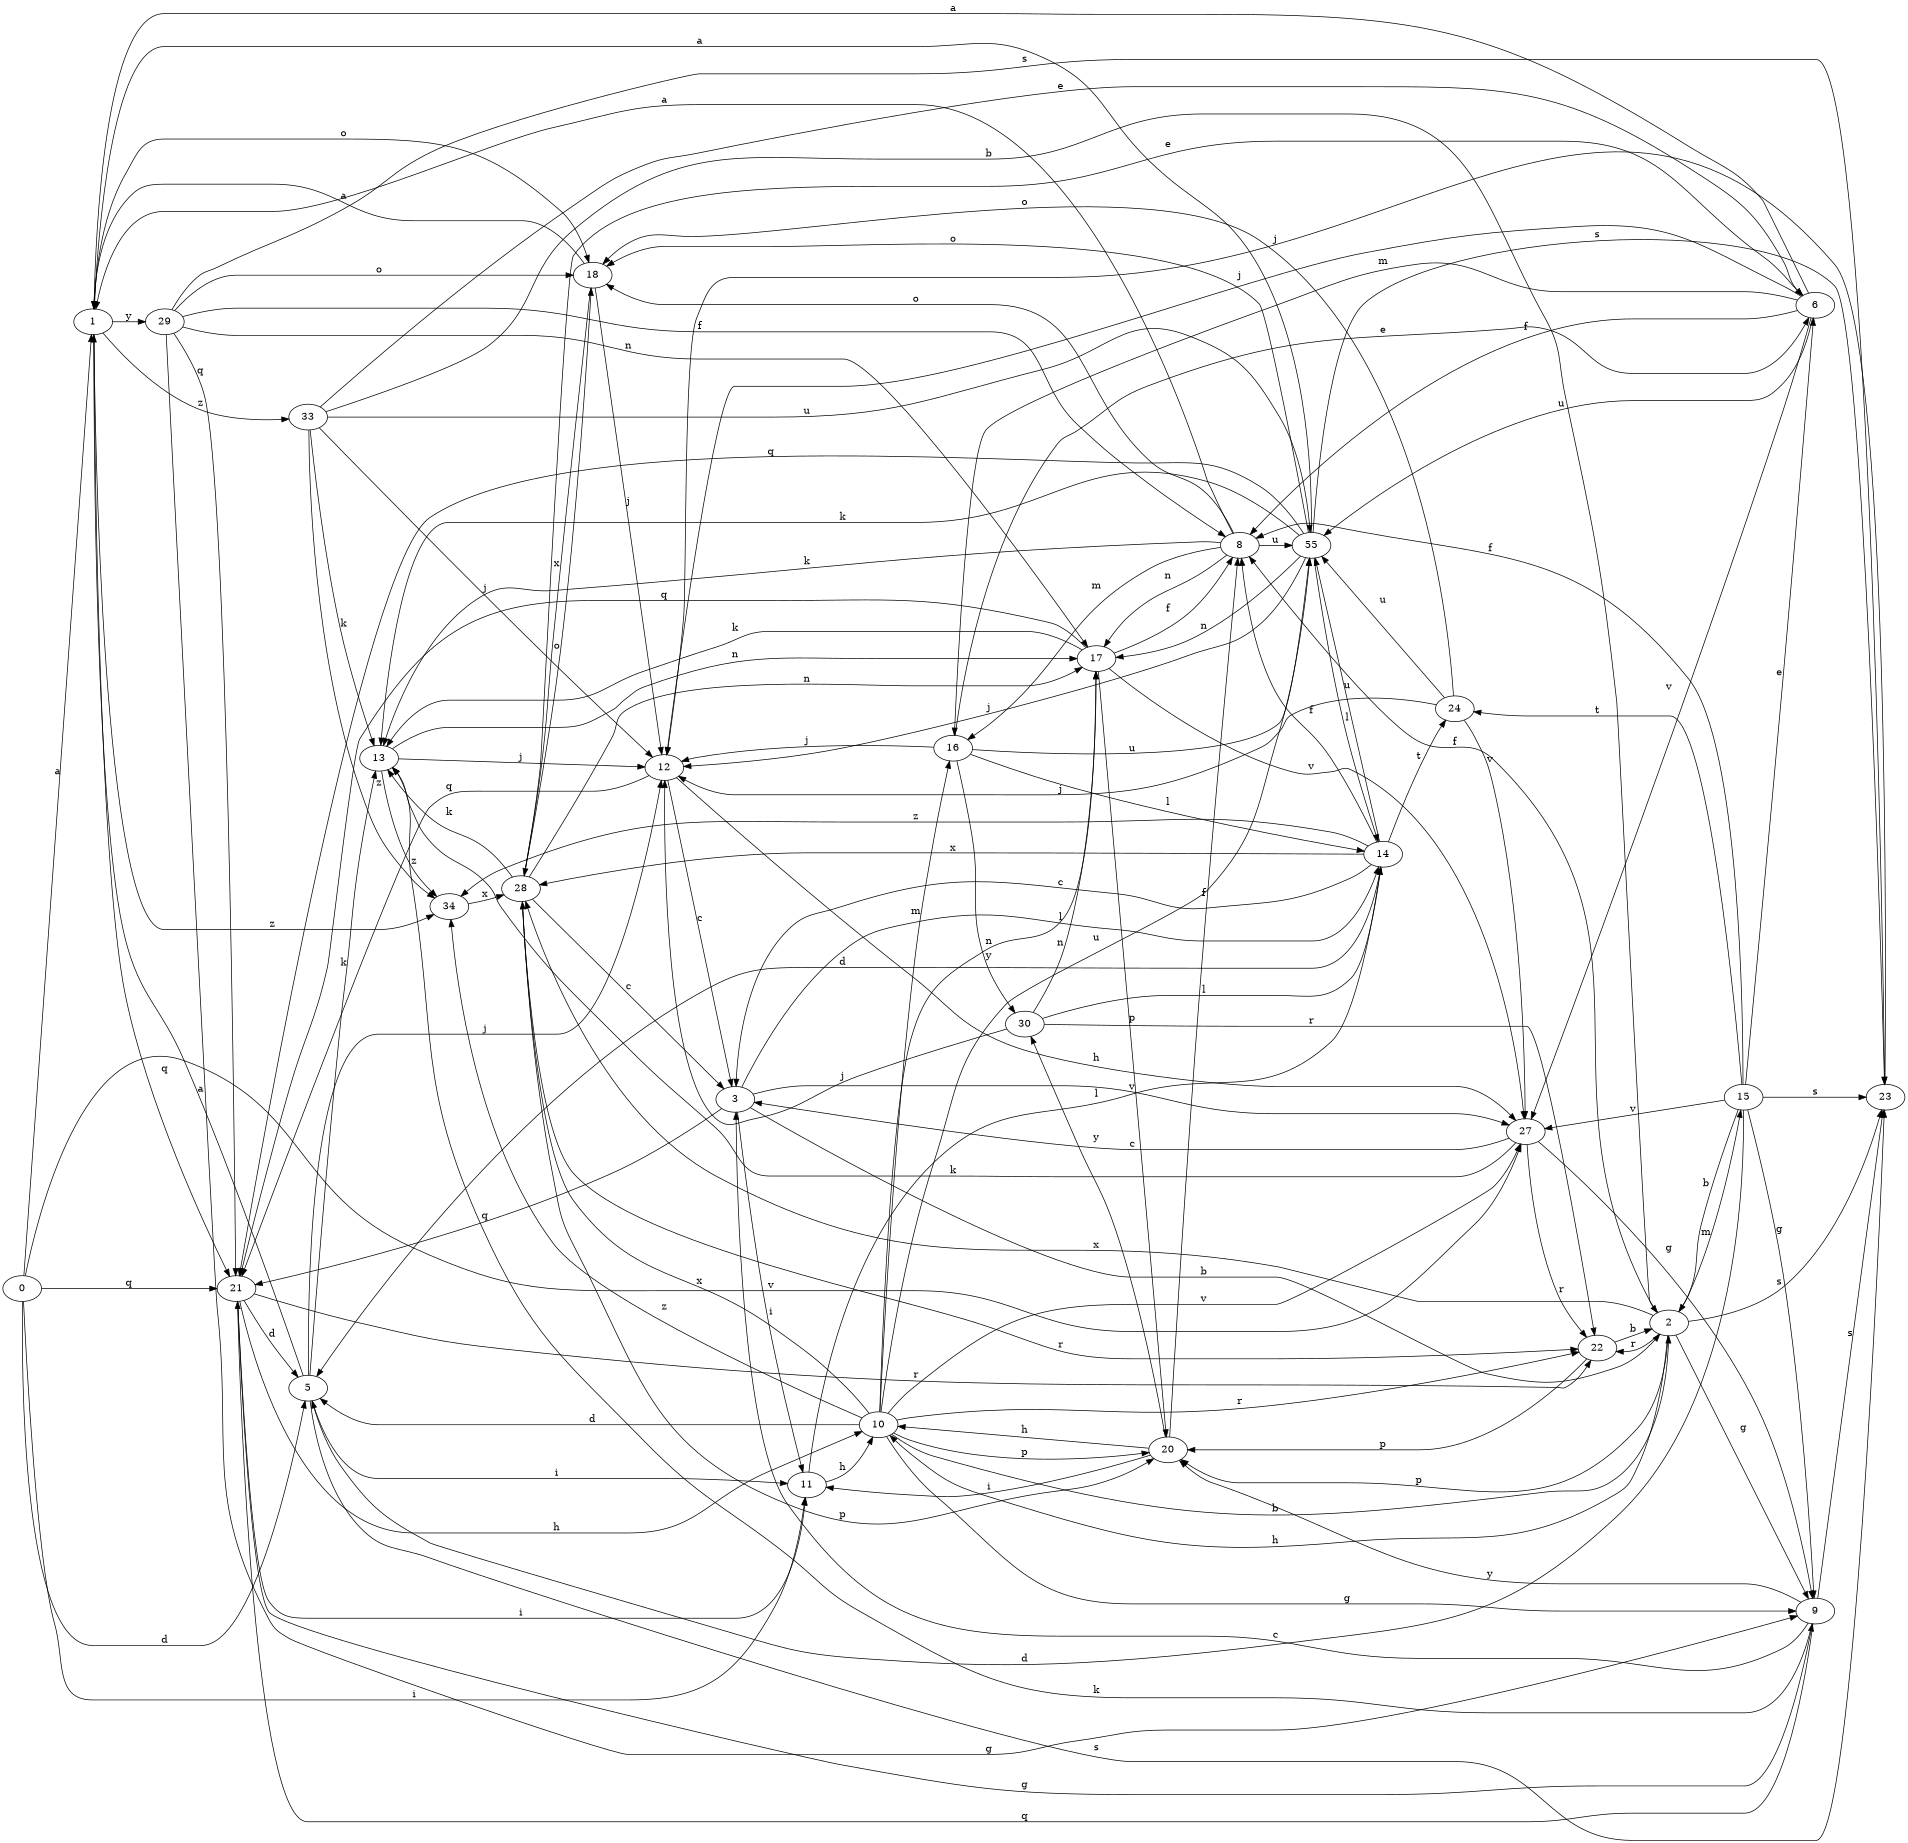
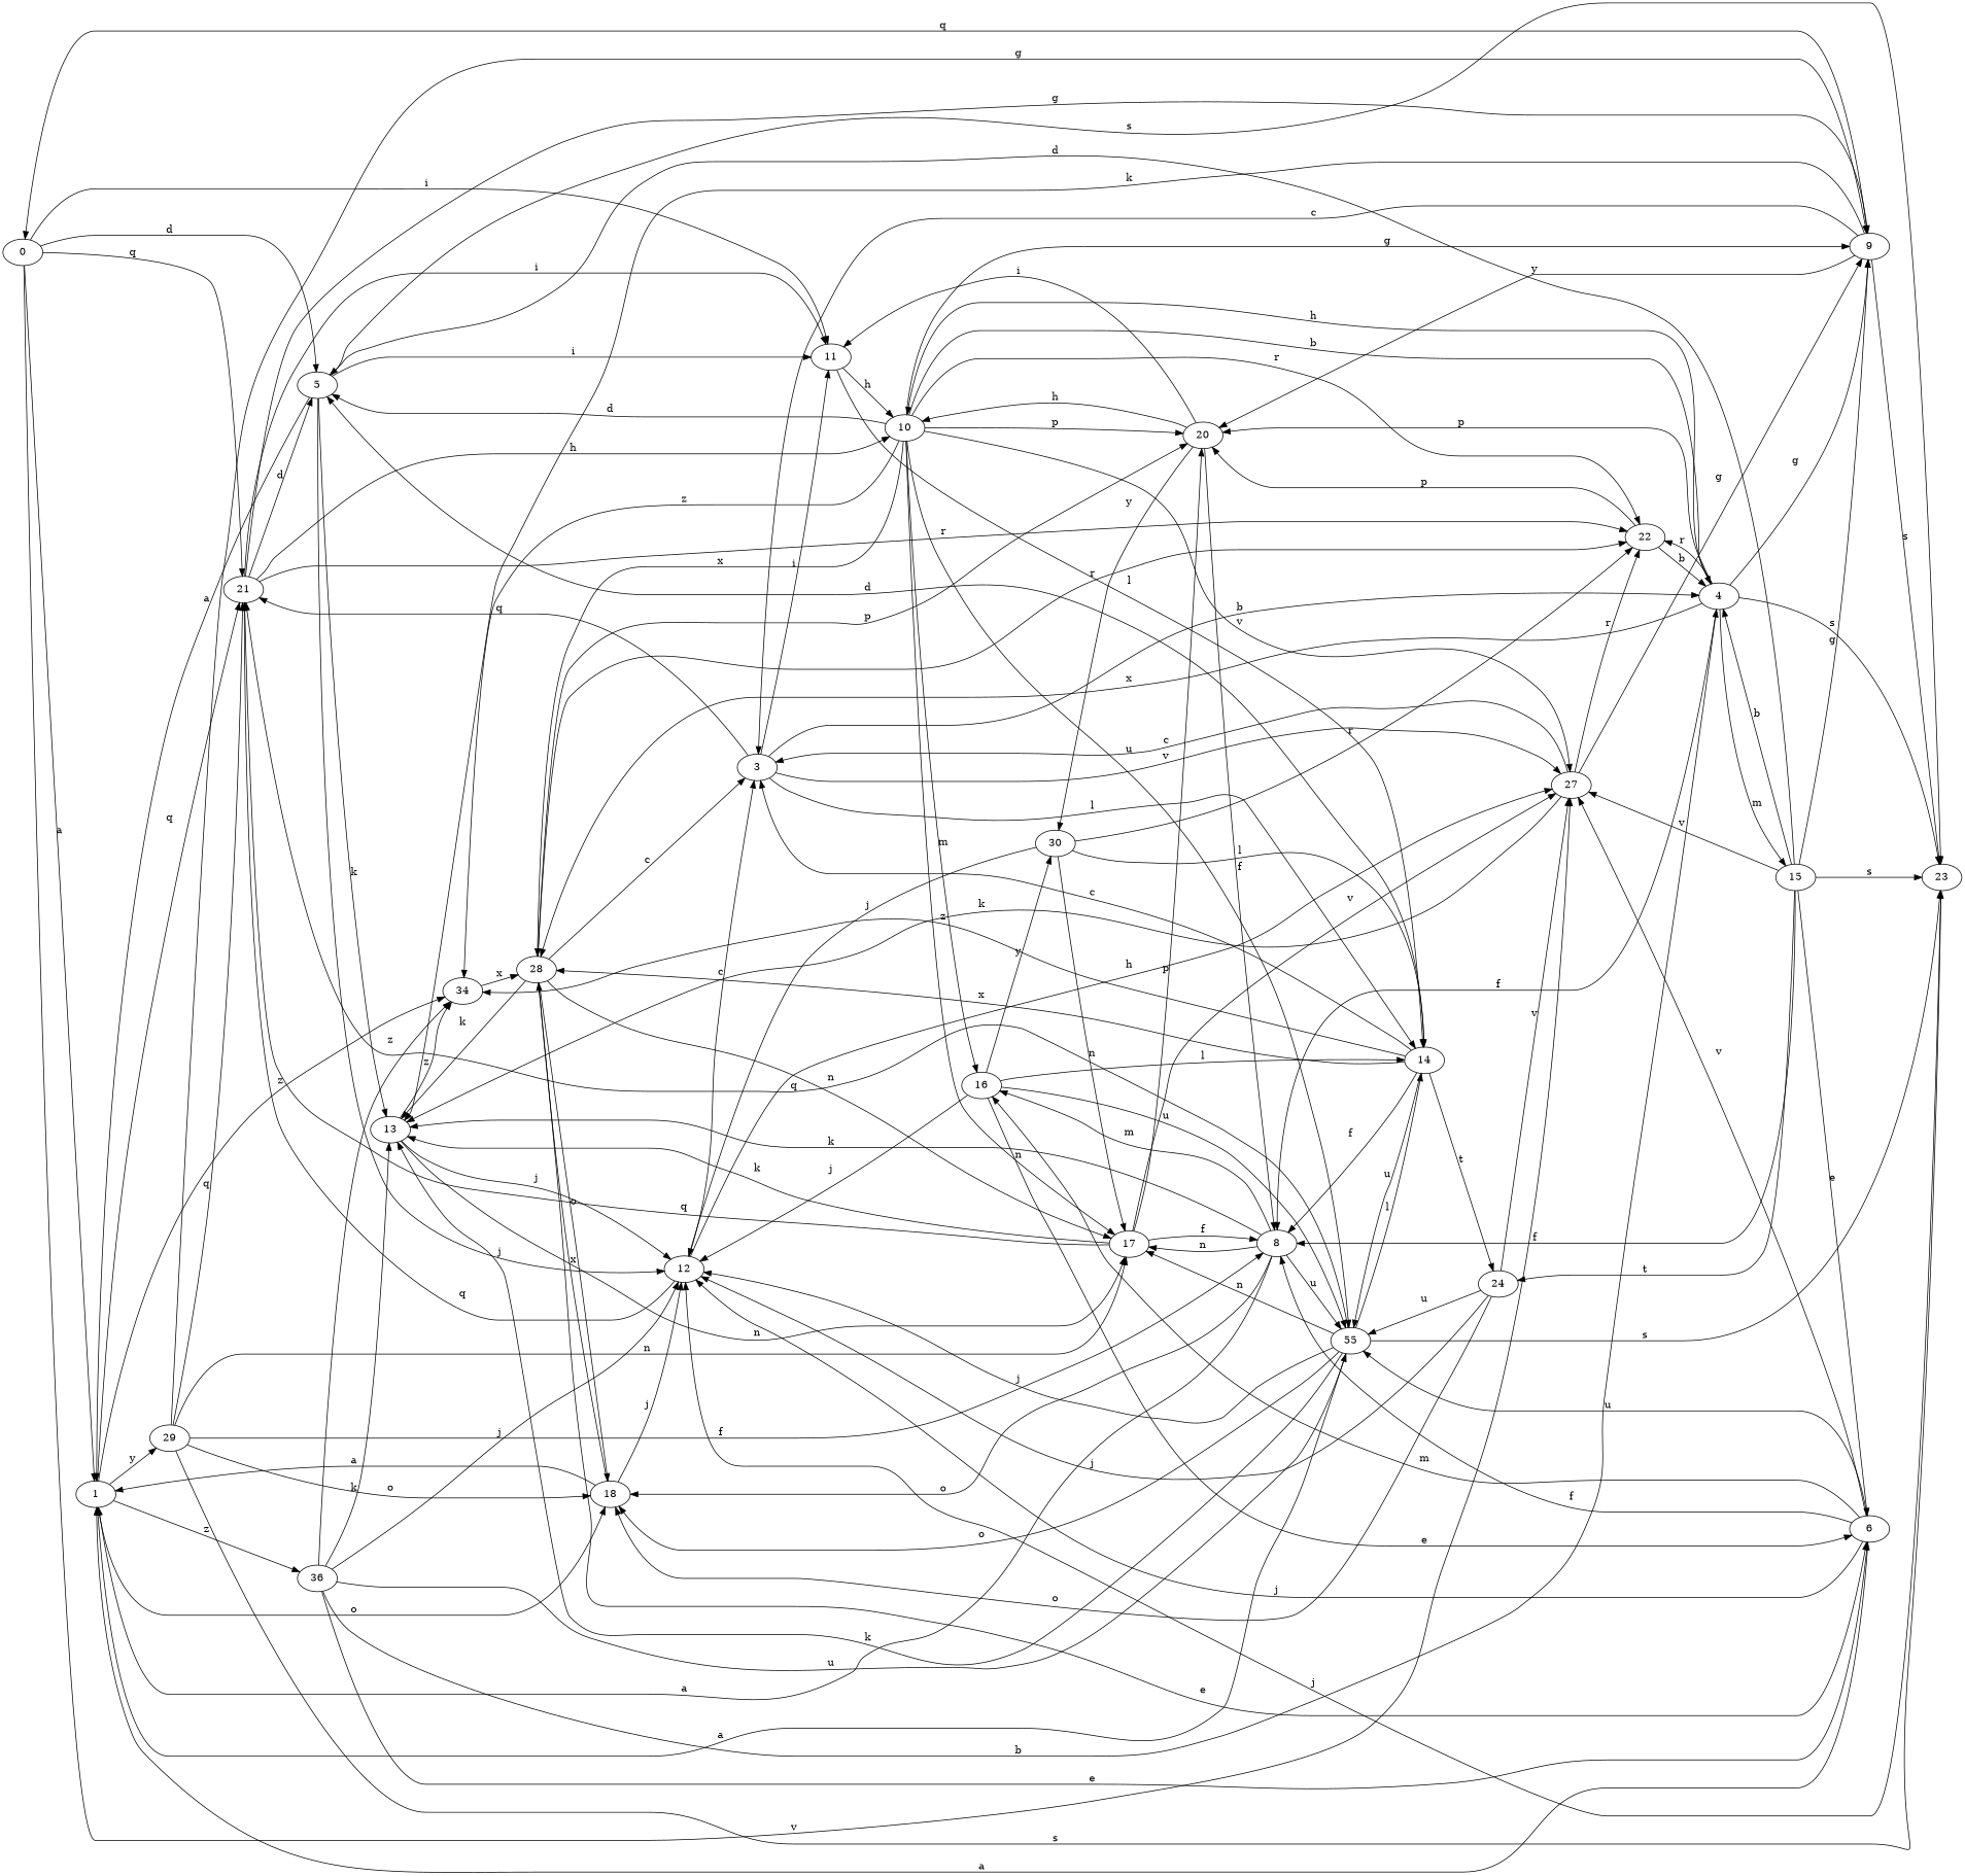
  strict digraph {
    rankdir=LR
    0
    1
    5
    11
    21
    27
    18
    29
-   33
+   33 [label=36]
    34
    23
    12
    13
    10
    14
    9
    22
    3
    28
    8
    17
-   2
+   2 [label=4]
    6
    n24 [label=55]
    15
    20
    16
    24
    30
    0 -> 1 [label=a]
    0 -> 5 [label=d]
    0 -> 11 [label=i]
    0 -> 21 [label=q]
    0 -> 27 [label=v]
    1 -> 21 [label=q]
    1 -> 18 [label=o]
    1 -> 29 [label=y]
    1 -> 33 [label=z]
    1 -> 34 [label=z]
    5 -> 1 [label=a]
    5 -> 11 [label=i]
    5 -> 23 [label=s]
    5 -> 12 [label=j]
    5 -> 13 [label=k]
    11 -> 10 [label=h]
    11 -> 14 [label=l]
    21 -> 5 [label=d]
    21 -> 11 [label=i]
    21 -> 10 [label=h]
    21 -> 9 [label=g]
    21 -> 22 [label=r]
    27 -> 13 [label=k]
    27 -> 9 [label=g]
    27 -> 22 [label=r]
    27 -> 3 [label=c]
    18 -> 1 [label=a]
    18 -> 12 [label=j]
    18 -> 28 [label=x]
    29 -> 21 [label=q]
    29 -> 18 [label=o]
    29 -> 23 [label=s]
    29 -> 9 [label=g]
    29 -> 8 [label=f]
    29 -> 17 [label=n]
    33 -> 34 [label=z]
    33 -> 12 [label=j]
    33 -> 13 [label=k]
    33 -> 2 [label=b]
    33 -> 6 [label=e]
    33 -> n24 [label=u]
    34 -> 28 [label=x]
    23 -> 12 [label=j]
    12 -> 21 [label=q]
    12 -> 27 [label=h]
    12 -> 3 [label=c]
    13 -> 34 [label=z]
    13 -> 12 [label=j]
    13 -> 17 [label=n]
    10 -> 5 [label=d]
    10 -> 27 [label=v]
    10 -> 34 [label=z]
    10 -> 9 [label=g]
    10 -> 22 [label=r]
    10 -> 28 [label=x]
    10 -> 17 [label=n]
    10 -> 2 [label=b]
    10 -> n24 [label=u]
    10 -> 20 [label=p]
    10 -> 16 [label=m]
    14 -> 5 [label=d]
    14 -> 34 [label=z]
    14 -> 3 [label=c]
    14 -> 28 [label=x]
    14 -> 8 [label=f]
    14 -> n24 [label=u]
    14 -> 24 [label=t]
-   9 -> 21 [label=q]
+   9 -> 0 [label=q]
    9 -> 23 [label=s]
    9 -> 13 [label=k]
    9 -> 3 [label=c]
    9 -> 20 [label=y]
    22 -> 2 [label=b]
    22 -> 20 [label=p]
    3 -> 11 [label=i]
    3 -> 21 [label=q]
    3 -> 27 [label=v]
    3 -> 14 [label=l]
    3 -> 2 [label=b]
    28 -> 18 [label=o]
    28 -> 13 [label=k]
    28 -> 22 [label=r]
    28 -> 3 [label=c]
    28 -> 17 [label=n]
    28 -> 6 [label=e]
    28 -> 20 [label=p]
    8 -> 1 [label=a]
    8 -> 18 [label=o]
    8 -> 13 [label=k]
    8 -> 17 [label=n]
    8 -> n24 [label=u]
    8 -> 16 [label=m]
    17 -> 21 [label=q]
    17 -> 27 [label=v]
    17 -> 13 [label=k]
    17 -> 8 [label=f]
    17 -> 20 [label=p]
    2 -> 23 [label=s]
    2 -> 10 [label=h]
    2 -> 9 [label=g]
    2 -> 22 [label=r]
    2 -> 28 [label=x]
    2 -> 8 [label=f]
    2 -> 15 [label=m]
    2 -> 20 [label=p]
    6 -> 1 [label=a]
    6 -> 27 [label=v]
    6 -> 12 [label=j]
    6 -> 8 [label=f]
    6 -> n24 [label=u]
    6 -> 16 [label=m]
    n24 -> 1 [label=a]
    n24 -> 21 [label=q]
    n24 -> 18 [label=o]
    n24 -> 23 [label=s]
    n24 -> 12 [label=j]
    n24 -> 13 [label=k]
    n24 -> 14 [label=l]
    n24 -> 17 [label=n]
    15 -> 5 [label=d]
    15 -> 27 [label=v]
    15 -> 23 [label=s]
    15 -> 9 [label=g]
    15 -> 8 [label=f]
    15 -> 2 [label=b]
    15 -> 6 [label=e]
    15 -> 24 [label=t]
    20 -> 11 [label=i]
    20 -> 10 [label=h]
    20 -> 8 [label=f]
    20 -> 30 [label=y]
    16 -> 12 [label=j]
    16 -> 14 [label=l]
    16 -> 6 [label=e]
    16 -> n24 [label=u]
    16 -> 30 [label=y]
    24 -> 27 [label=v]
    24 -> 18 [label=o]
    24 -> 12 [label=j]
    24 -> n24 [label=u]
    30 -> 12 [label=j]
    30 -> 14 [label=l]
    30 -> 22 [label=r]
    30 -> 17 [label=n]
  }
